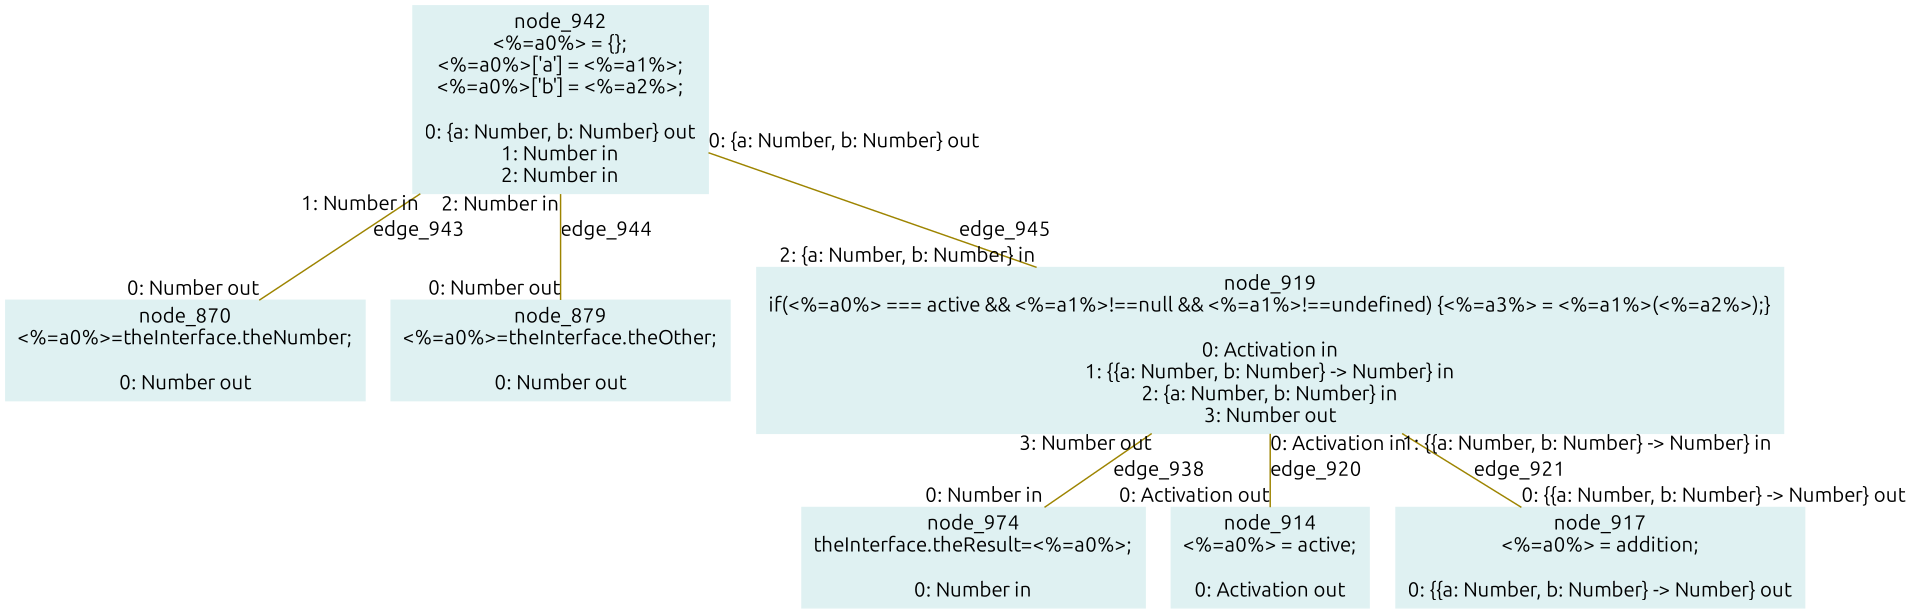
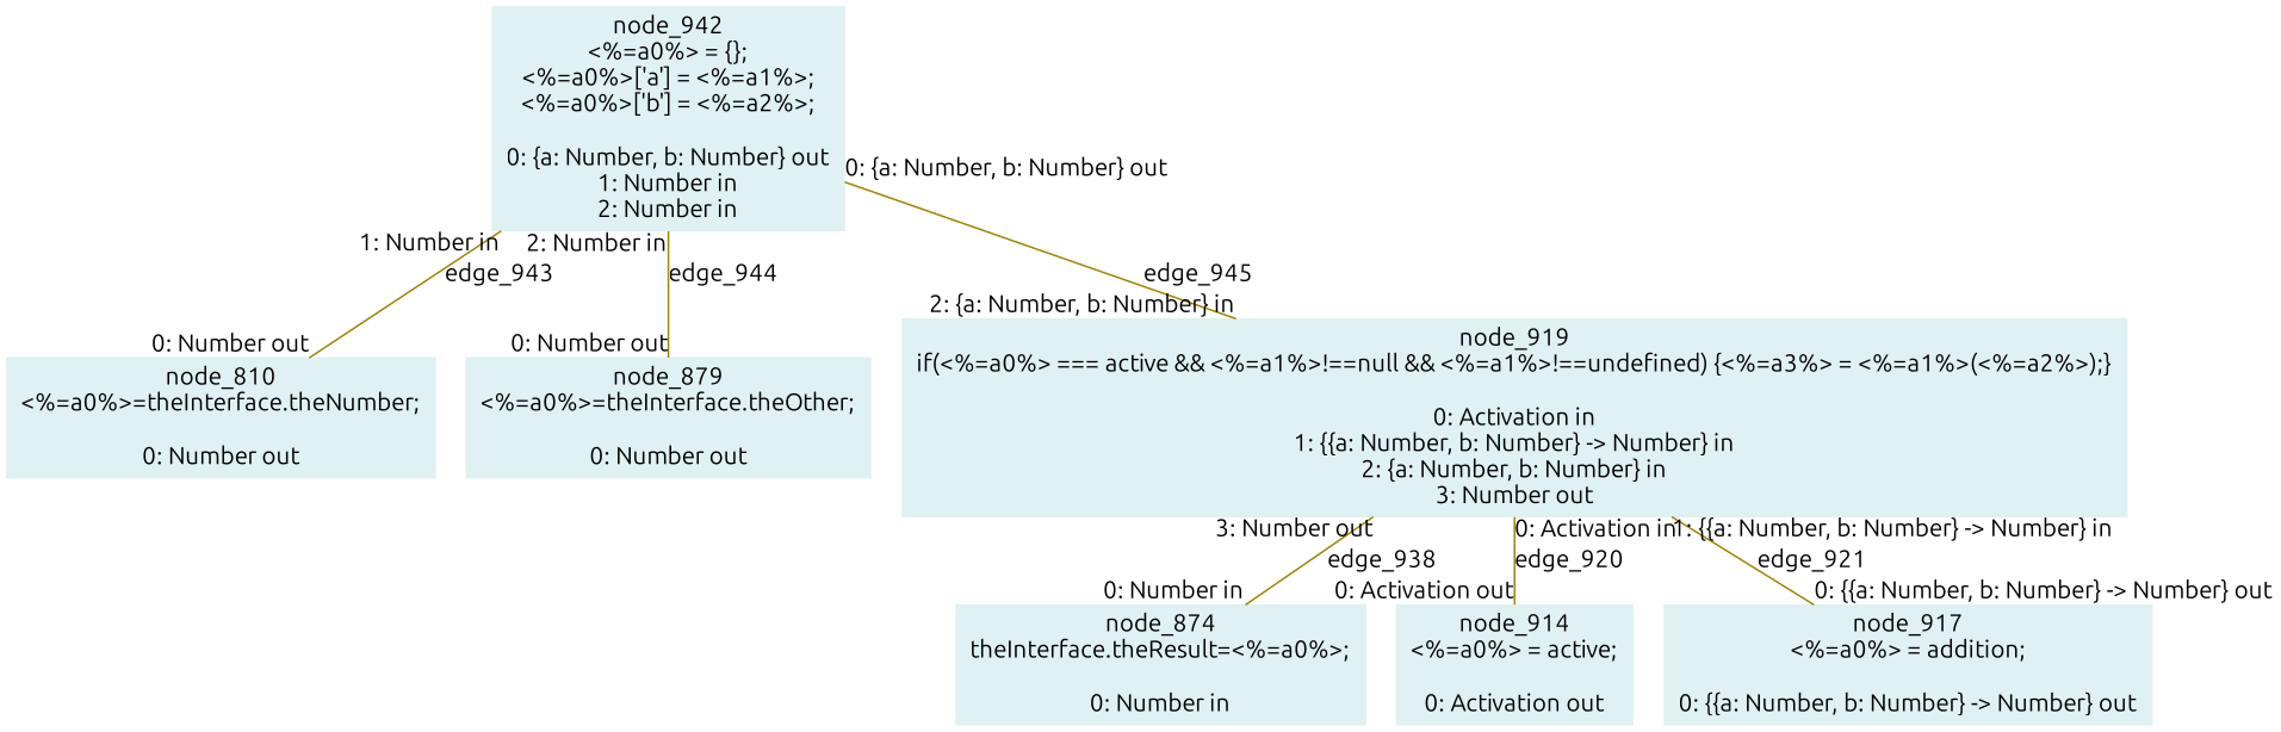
  digraph {
    fontname=Ubuntu
    node [color="#dff1f2" fontname=Ubuntu shape=box style=filled]
    edge [arrowHead=none arrowsize=1 color="#9d8400" dir=none fontname=Ubuntu headlabel="0: Number out"]
-   n1 [label="node_870\n<%=a0%>=theInterface.theNumber;\n\n0: Number out"]
+   n1 [label="node_810\n<%=a0%>=theInterface.theNumber;\n\n0: Number out"]
    n2 [label="node_879\n<%=a0%>=theInterface.theOther;\n\n0: Number out"]
-   n3 [label="node_974\ntheInterface.theResult=<%=a0%>;\n\n0: Number in"]
+   n3 [label="node_874\ntheInterface.theResult=<%=a0%>;\n\n0: Number in"]
    n4 [label="node_914\n<%=a0%> = active;\n\n0: Activation out"]
    n5 [label="node_917\n<%=a0%> = addition;\n\n0: {{a: Number, b: Number} -> Number} out"]
    n6 [label="node_919\nif(<%=a0%> === active && <%=a1%>!==null && <%=a1%>!==undefined) {<%=a3%> = <%=a1%>(<%=a2%>);}\n\n0: Activation in\n1: {{a: Number, b: Number} -> Number} in\n2: {a: Number, b: Number} in\n3: Number out"]
    n7 [label="node_942\n<%=a0%> = {};\n<%=a0%>['a'] = <%=a1%>;\n<%=a0%>['b'] = <%=a2%>;\n\n0: {a: Number, b: Number} out\n1: Number in\n2: Number in"]
    n6 -> n3 [headlabel="0: Number in" label=edge_938 taillabel="3: Number out"]
    n6 -> n4 [headlabel="0: Activation out" label=edge_920 taillabel="0: Activation in"]
    n6 -> n5 [headlabel="0: {{a: Number, b: Number} -> Number} out" label=edge_921 taillabel="1: {{a: Number, b: Number} -> Number} in"]
    n7 -> n1 [label=edge_943 taillabel="1: Number in"]
    n7 -> n2 [label=edge_944 taillabel="2: Number in"]
    n7 -> n6 [headlabel="2: {a: Number, b: Number} in" label=edge_945 taillabel="0: {a: Number, b: Number} out"]
  }
